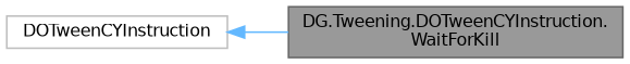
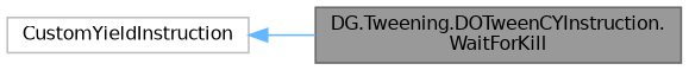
  digraph {
    rankdir=LR
    node [fontname=Helvetica fontsize=10 shape=box style=filled]
    n1 [color=gray40 fillcolor=grey60 fontcolor=black height=0.2 label="DG.Tweening.DOTweenCYInstruction.\lWaitForKill" width=0.4]
-   n2 [color=grey75 fillcolor=white height=0.2 label=DOTweenCYInstruction width=0.4]
+   n2 [color=grey75 fillcolor=white height=0.2 label=CustomYieldInstruction width=0.4]
    n2 -> n1 [color=steelblue1 dir=back fontname=Helvetica fontsize=10 labelfontname=Helvetica labelfontsize=10 style=solid]
  }
